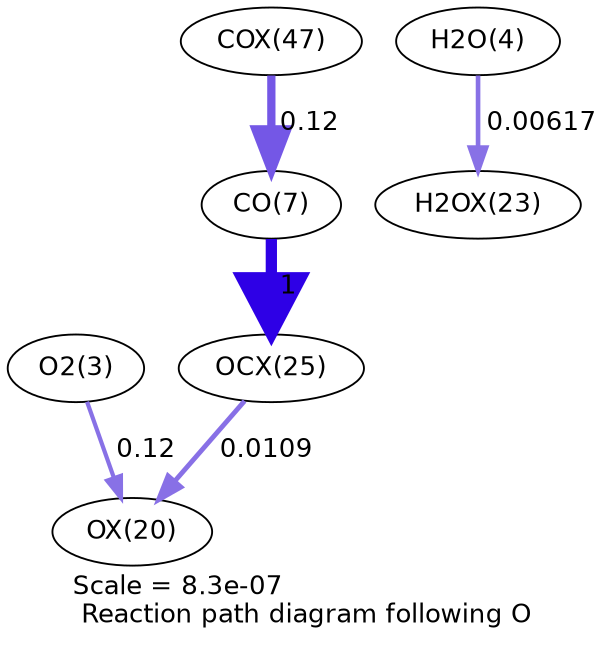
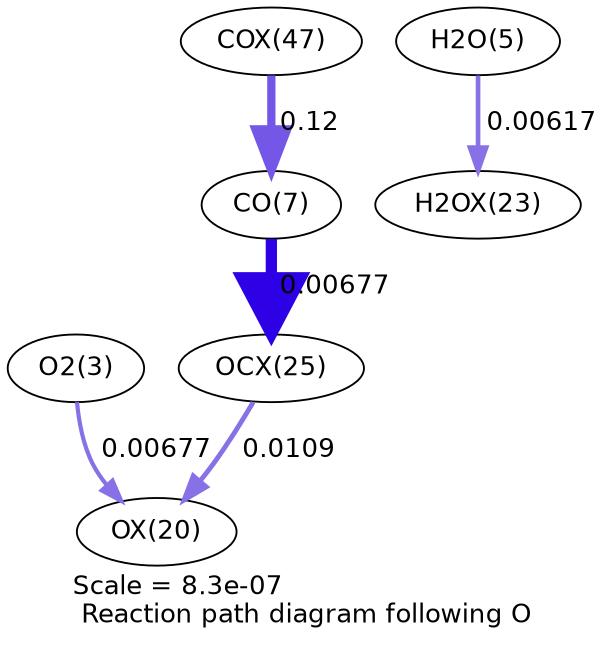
  digraph {
    fontname=Helvetica
    label="Scale = 8.3e-07\l Reaction path diagram following O"
    node [fontname=Helvetica]
    edge [fontname=Helvetica]
    n1 [label="O2(3)"]
    n2 [label="OX(20)"]
    n3 [label="OCX(25)"]
-   n4 [label="H2O(4)"]
+   n4 [label="H2O(5)"]
    n5 [label="H2OX(23)"]
    n6 [label="CO(7)"]
    n7 [label="COX(47)"]
-   n1 -> n2 [arrowsize=1.11 color="0.7, 0.507, 0.9" label=" 0.12" penwidth=2.23]
+   n1 -> n2 [arrowsize=1.11 color="0.7, 0.507, 0.9" label=" 0.00677" penwidth=2.23]
    n3 -> n2 [arrowsize=1.29 color="0.7, 0.511, 0.9" label=" 0.0109" penwidth=2.59]
    n4 -> n5 [arrowsize=1.23 color="0.7, 0.509, 0.9" label=" 0.00617" penwidth=2.46]
-   n6 -> n3 [arrowsize=3 color="0.7, 1.5, 0.9" label=" 1" penwidth=6]
+   n6 -> n3 [arrowsize=3 color="0.7, 1.5, 0.9" label=" 0.00677" penwidth=6]
    n7 -> n6 [arrowsize=2.2 color="0.7, 0.62, 0.9" label=" 0.12" penwidth=4.4]
  }
